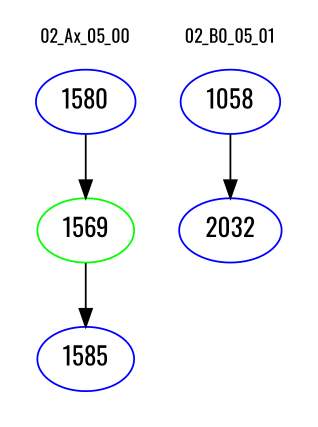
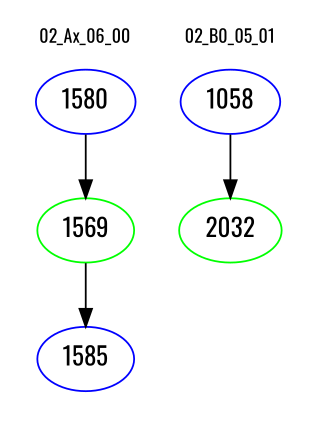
  digraph {
    fontname=Oswald
    node [color=blue fontname=Oswald]
    edge [color=black fontname=Oswald]
    n1 [label=1580]
    n2 [color=green label=1569]
    n3 [label=1585]
    n4 [label=1058]
-   n5 [label=2032]
+   n5 [color=green label=2032]
    subgraph cluster_1 {
      color=white
      fontsize=10
-     label="02_Ax_05_00"
+     label="02_Ax_06_00"
      n1
      n2
      n3
    }
    subgraph cluster_2 {
      color=white
      fontsize=10
      label="02_B0_05_01"
      n4
      n5
    }
    n1 -> n2
    n2 -> n3
    n4 -> n5
  }
